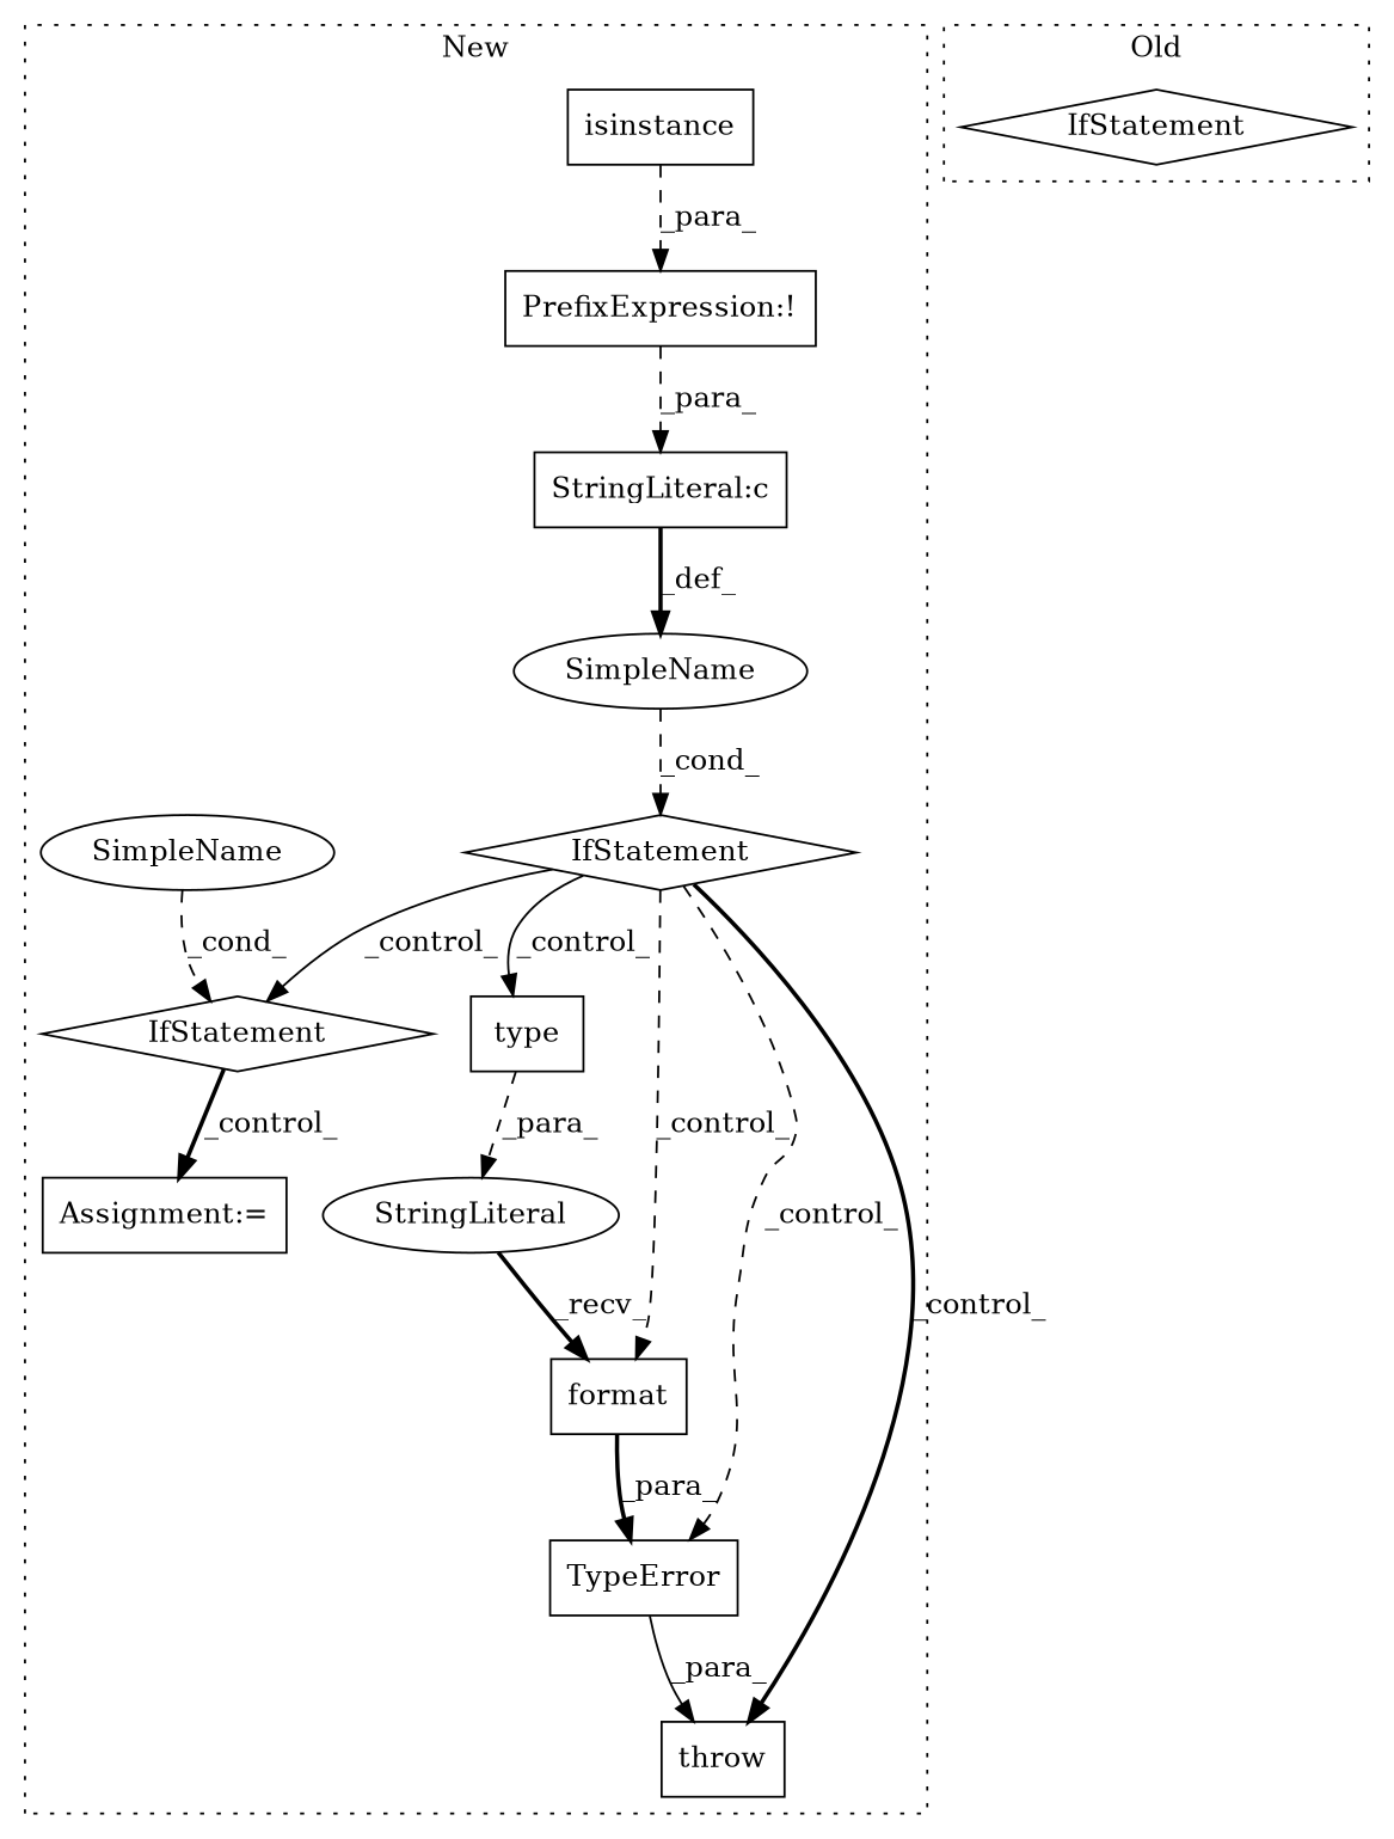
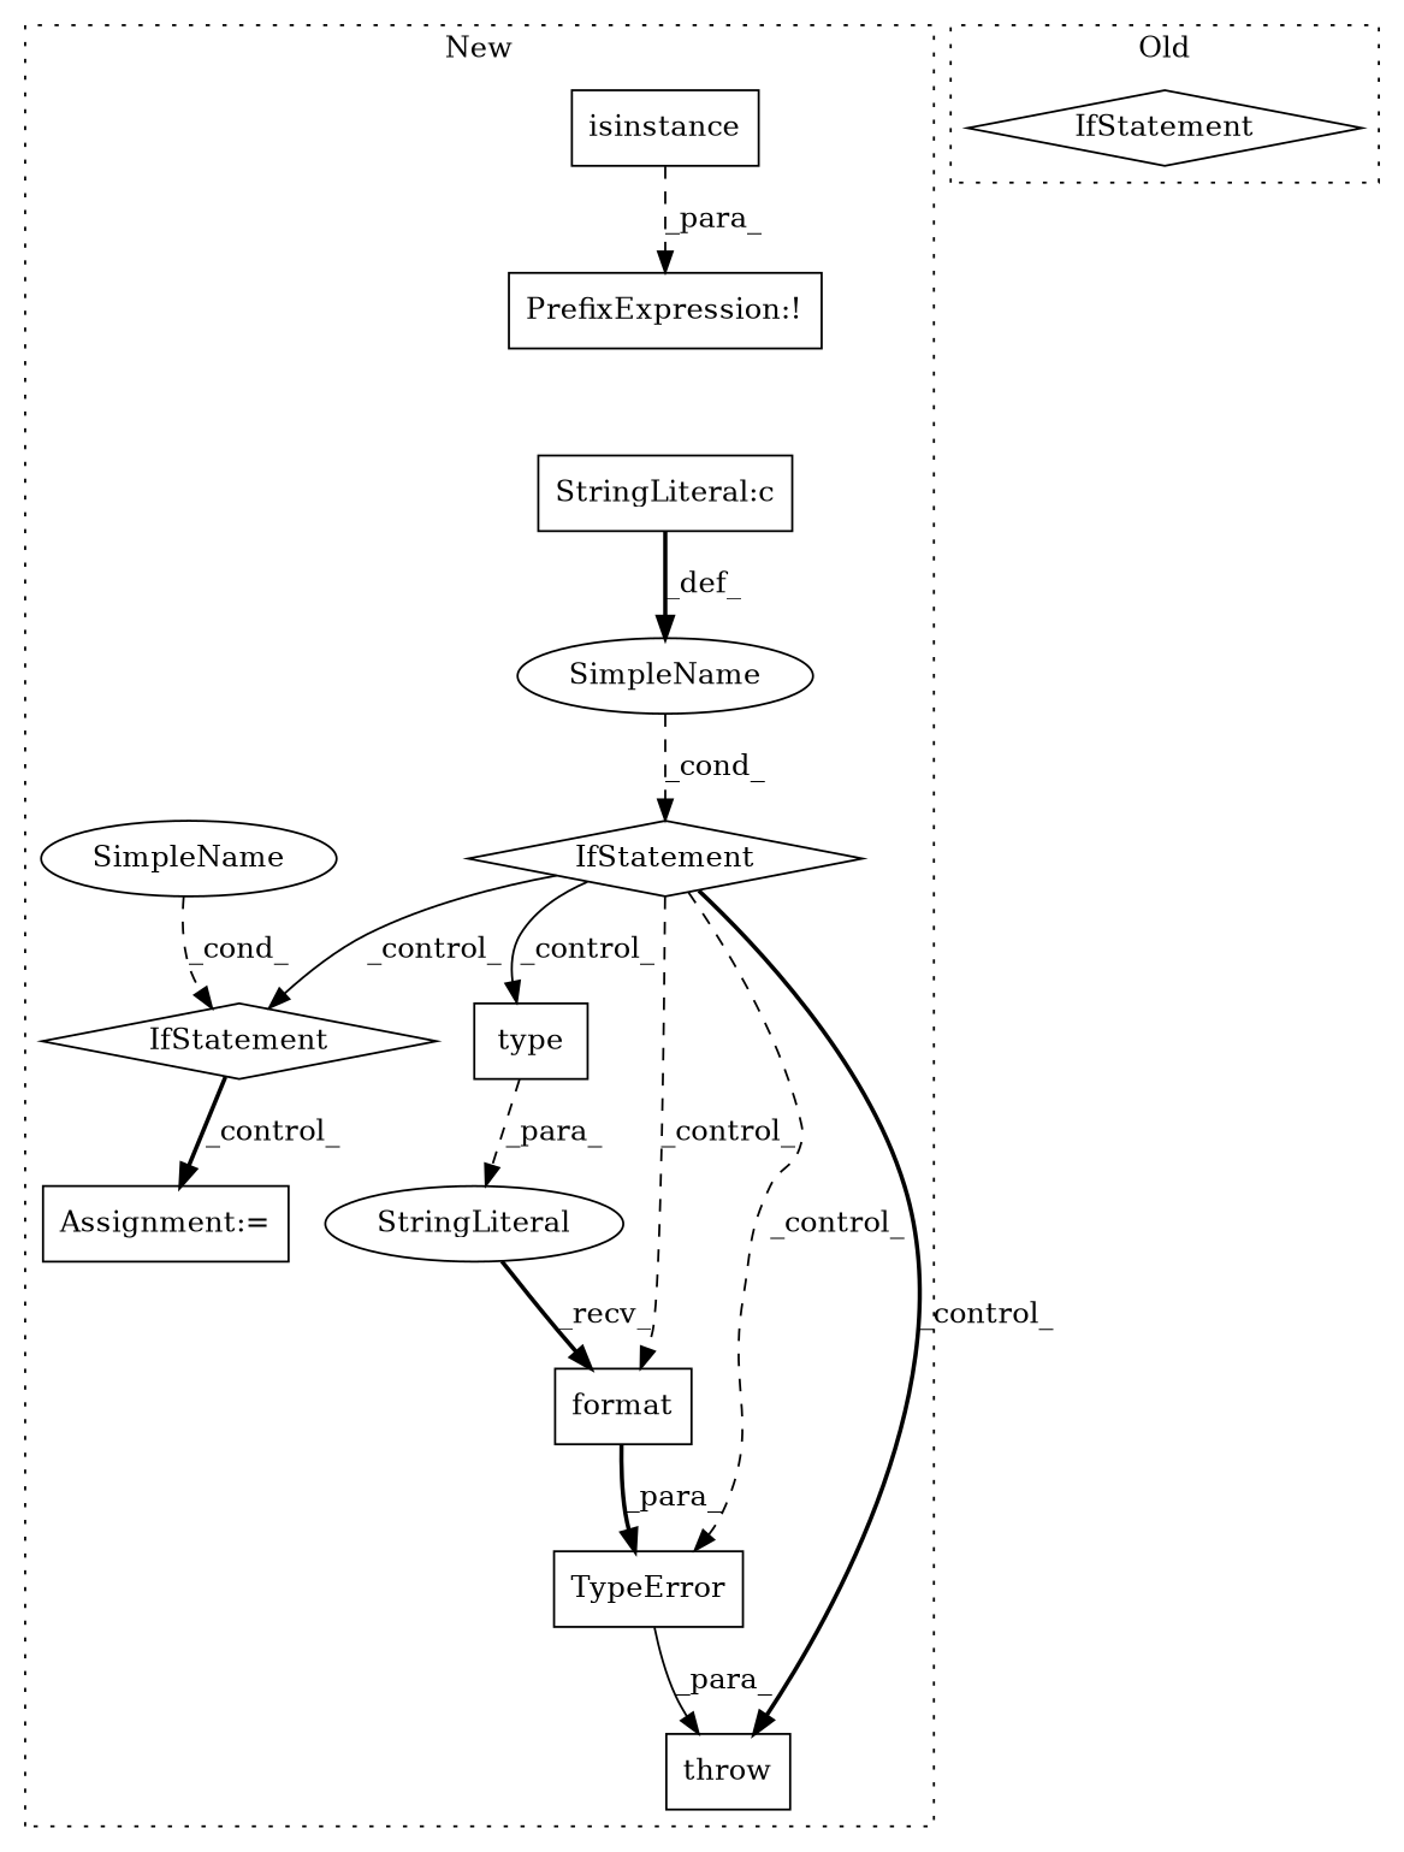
  digraph {
    node [a=32 l="4,2" shape=box]
    edge [style=dashed]
    n1 [l="5,1" label=type s="4976,4986"]
    n2 [a=25 label=IfStatement s="4856,4899" shape=diamond]
    n3 [a=42 label=SimpleName shape=ellipse l=""]
    n4 [a=7 l=1 label="Assignment:=" s=5274]
    n5 [a=53 l=6 label=throw s=4909]
    n6 [l="11,1" label=isinstance s="4861,4881"]
    n7 [l="10,1" label=TypeError s="4915,4988"]
    n8 [l="7,1" label=format s="4969,4987"]
    n9 [a=45 l=43 label=StringLiteral s=4925 shape=ellipse]
    n10 [a=25 label=IfStatement s="5138,5146" shape=diamond]
    n11 [a=42 l=4 label=SimpleName s=5142 shape=ellipse]
    n12 [a=38 l=1 label="PrefixExpression:!" s=4860]
    n13 [a=27 l=4 label="StringLiteral:c" s=4882]
    n14 [a=25 label=IfStatement s="4688,4712" shape=diamond]
    subgraph cluster_1 {
      label=New
      style=dotted
      n1
      n2
      n3
      n4
      n5
      n6
      n7
      n8
      n9
      n10
      n11
      n12
      n13
    }
    subgraph cluster_2 {
      label=Old
      style=dotted
      n14
    }
    n1 -> n9 [label=_para_]
    n2 -> n1 [label=_control_ style=solid]
    n2 -> n5 [label=_control_ style=bold]
    n2 -> n7 [label=_control_]
    n2 -> n8 [label=_control_]
    n2 -> n10 [label=_control_ style=solid]
    n3 -> n2 [label=_cond_]
    n6 -> n12 [label=_para_]
    n7 -> n5 [label=_para_ style=solid]
    n8 -> n7 [label=_para_ style=bold]
    n9 -> n8 [label=_recv_ style=bold]
    n10 -> n4 [label=_control_ style=bold]
    n11 -> n10 [label=_cond_]
-   n12 -> n13 [label=_para_]
    n13 -> n3 [label=_def_ style=bold]
  }
